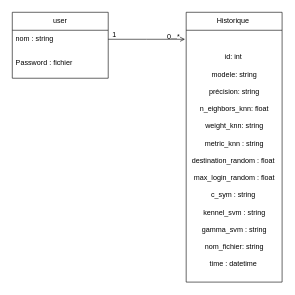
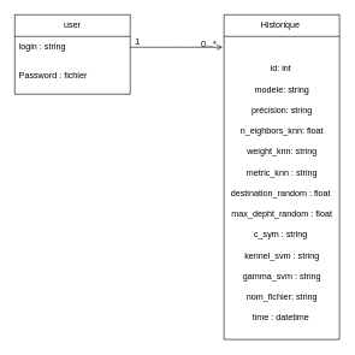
  <mxCell id="0" />
  <mxCell id="1" parent="0" />
  <mxCell id="2" value="" style="endArrow=open;shadow=0;strokeWidth=1;rounded=0;curved=0;endFill=1;edgeStyle=elbowEdgeStyle;elbow=vertical;" parent="1" edge="1"><mxGeometry x="0.5" y="41" relative="1" as="geometry"><mxPoint x="180" y="65" as="sourcePoint" /><mxPoint x="308" y="65" as="targetPoint" /><mxPoint x="-40" y="32" as="offset" /></mxGeometry></mxCell>
  <mxCell id="3" value="0...*" style="resizable=0;align=right;verticalAlign=bottom;labelBackgroundColor=none;fontSize=12;" parent="2" connectable="0" vertex="1"><mxGeometry x="1" relative="1" as="geometry"><mxPoint x="-7" y="4" as="offset" /></mxGeometry></mxCell>
  <mxCell id="4" value="user" style="swimlane;fontStyle=0;childLayout=stackLayout;horizontal=1;startSize=30;horizontalStack=0;resizeParent=1;resizeParentMax=0;resizeLast=0;collapsible=1;marginBottom=0;whiteSpace=wrap;html=1;" vertex="1" parent="1"><mxGeometry x="20" y="20" width="160" height="110" as="geometry" /></mxCell>
- <mxCell id="5" value="nom : string" style="text;strokeColor=none;fillColor=none;align=left;verticalAlign=middle;spacingLeft=4;spacingRight=4;overflow=hidden;points=[[0,0.5],[1,0.5]];portConstraint=eastwest;rotatable=0;whiteSpace=wrap;html=1;" vertex="1" parent="4"><mxGeometry y="30" width="160" height="30" as="geometry" /></mxCell>
+ <mxCell id="5" value="login : string" style="text;strokeColor=none;fillColor=none;align=left;verticalAlign=middle;spacingLeft=4;spacingRight=4;overflow=hidden;points=[[0,0.5],[1,0.5]];portConstraint=eastwest;rotatable=0;whiteSpace=wrap;html=1;" vertex="1" parent="4"><mxGeometry y="30" width="160" height="30" as="geometry" /></mxCell>
  <mxCell id="6" value="Password : fichier" style="text;strokeColor=none;fillColor=none;align=left;verticalAlign=middle;spacingLeft=4;spacingRight=4;overflow=hidden;points=[[0,0.5],[1,0.5]];portConstraint=eastwest;rotatable=0;whiteSpace=wrap;html=1;" vertex="1" parent="4"><mxGeometry y="60" width="160" height="50" as="geometry" /></mxCell>
  <mxCell id="7" value="1" style="resizable=0;align=right;verticalAlign=bottom;labelBackgroundColor=none;fontSize=12;" connectable="0" vertex="1" parent="1"><mxGeometry x="240" y="120" as="geometry"><mxPoint x="-45" y="-54" as="offset" /></mxGeometry></mxCell>
  <mxCell id="8" value="Historique&amp;nbsp;" style="swimlane;fontStyle=0;childLayout=stackLayout;horizontal=1;startSize=30;horizontalStack=0;resizeParent=1;resizeParentMax=0;resizeLast=0;collapsible=1;marginBottom=0;whiteSpace=wrap;html=1;" vertex="1" parent="1"><mxGeometry x="310" y="20" width="160" height="450" as="geometry" /></mxCell>
- <mxCell id="9" value="&lt;div&gt;&lt;br&gt;&lt;/div&gt;&lt;div&gt;&lt;br&gt;&lt;/div&gt;&lt;div&gt;id: int&amp;nbsp;&lt;/div&gt;&lt;div&gt;&lt;br&gt;&lt;/div&gt;&lt;div&gt;modele&lt;span style=&quot;background-color: initial;&quot;&gt;: string&lt;/span&gt;&lt;/div&gt;&lt;div&gt;&lt;span style=&quot;background-color: initial;&quot;&gt;&lt;br&gt;&lt;/span&gt;&lt;/div&gt;&lt;div&gt;précision: string&lt;/div&gt;&lt;div&gt;&lt;br&gt;&lt;/div&gt;&lt;div&gt;n_eighbors_knn: float&lt;/div&gt;&lt;div&gt;&lt;br&gt;&lt;/div&gt;&lt;div&gt;weight_knn: string&lt;/div&gt;&lt;div&gt;&lt;br&gt;&lt;/div&gt;&lt;div&gt;metric_knn : string&lt;/div&gt;&lt;div&gt;&amp;nbsp;&lt;/div&gt;&lt;div&gt;destination_random : float&amp;nbsp;&lt;/div&gt;&lt;div&gt;&lt;br&gt;&lt;/div&gt;&lt;div&gt;max_login_random&amp;nbsp;&lt;span style=&quot;background-color: initial;&quot;&gt;: float&lt;/span&gt;&lt;/div&gt;&lt;div&gt;&lt;span style=&quot;background-color: initial;&quot;&gt;&lt;br&gt;&lt;/span&gt;&lt;/div&gt;&lt;div&gt;c_sym : string&amp;nbsp;&lt;/div&gt;&lt;div&gt;&lt;br&gt;&lt;/div&gt;&lt;div&gt;kennel_svm : string&lt;/div&gt;&lt;div&gt;&lt;br&gt;&lt;/div&gt;&lt;div&gt;gamma_svm : string&lt;/div&gt;&lt;div&gt;&lt;br&gt;&lt;/div&gt;&lt;div&gt;nom_fichier: string&lt;/div&gt;&lt;div&gt;&lt;br&gt;&lt;/div&gt;&lt;div&gt;time : datetime&amp;nbsp;&lt;/div&gt;&lt;div&gt;&lt;br&gt;&lt;/div&gt;" style="text;html=1;align=center;verticalAlign=middle;resizable=0;points=[];autosize=1;strokeColor=none;fillColor=none;" vertex="1" parent="8"><mxGeometry y="30" width="160" height="420" as="geometry" /></mxCell>
+ <mxCell id="9" value="&lt;div&gt;&lt;br&gt;&lt;/div&gt;&lt;div&gt;&lt;br&gt;&lt;/div&gt;&lt;div&gt;id: int&amp;nbsp;&lt;/div&gt;&lt;div&gt;&lt;br&gt;&lt;/div&gt;&lt;div&gt;modele&lt;span style=&quot;background-color: initial;&quot;&gt;: string&lt;/span&gt;&lt;/div&gt;&lt;div&gt;&lt;span style=&quot;background-color: initial;&quot;&gt;&lt;br&gt;&lt;/span&gt;&lt;/div&gt;&lt;div&gt;précision: string&lt;/div&gt;&lt;div&gt;&lt;br&gt;&lt;/div&gt;&lt;div&gt;n_eighbors_knn: float&lt;/div&gt;&lt;div&gt;&lt;br&gt;&lt;/div&gt;&lt;div&gt;weight_knn: string&lt;/div&gt;&lt;div&gt;&lt;br&gt;&lt;/div&gt;&lt;div&gt;metric_knn : string&lt;/div&gt;&lt;div&gt;&amp;nbsp;&lt;/div&gt;&lt;div&gt;destination_random : float&amp;nbsp;&lt;/div&gt;&lt;div&gt;&lt;br&gt;&lt;/div&gt;&lt;div&gt;max_depht_random&amp;nbsp;&lt;span style=&quot;background-color: initial;&quot;&gt;: float&lt;/span&gt;&lt;/div&gt;&lt;div&gt;&lt;span style=&quot;background-color: initial;&quot;&gt;&lt;br&gt;&lt;/span&gt;&lt;/div&gt;&lt;div&gt;c_sym : string&amp;nbsp;&lt;/div&gt;&lt;div&gt;&lt;br&gt;&lt;/div&gt;&lt;div&gt;kennel_svm : string&lt;/div&gt;&lt;div&gt;&lt;br&gt;&lt;/div&gt;&lt;div&gt;gamma_svm : string&lt;/div&gt;&lt;div&gt;&lt;br&gt;&lt;/div&gt;&lt;div&gt;nom_fichier: string&lt;/div&gt;&lt;div&gt;&lt;br&gt;&lt;/div&gt;&lt;div&gt;time : datetime&amp;nbsp;&lt;/div&gt;&lt;div&gt;&lt;br&gt;&lt;/div&gt;" style="text;html=1;align=center;verticalAlign=middle;resizable=0;points=[];autosize=1;strokeColor=none;fillColor=none;" vertex="1" parent="8"><mxGeometry y="30" width="160" height="420" as="geometry" /></mxCell>
